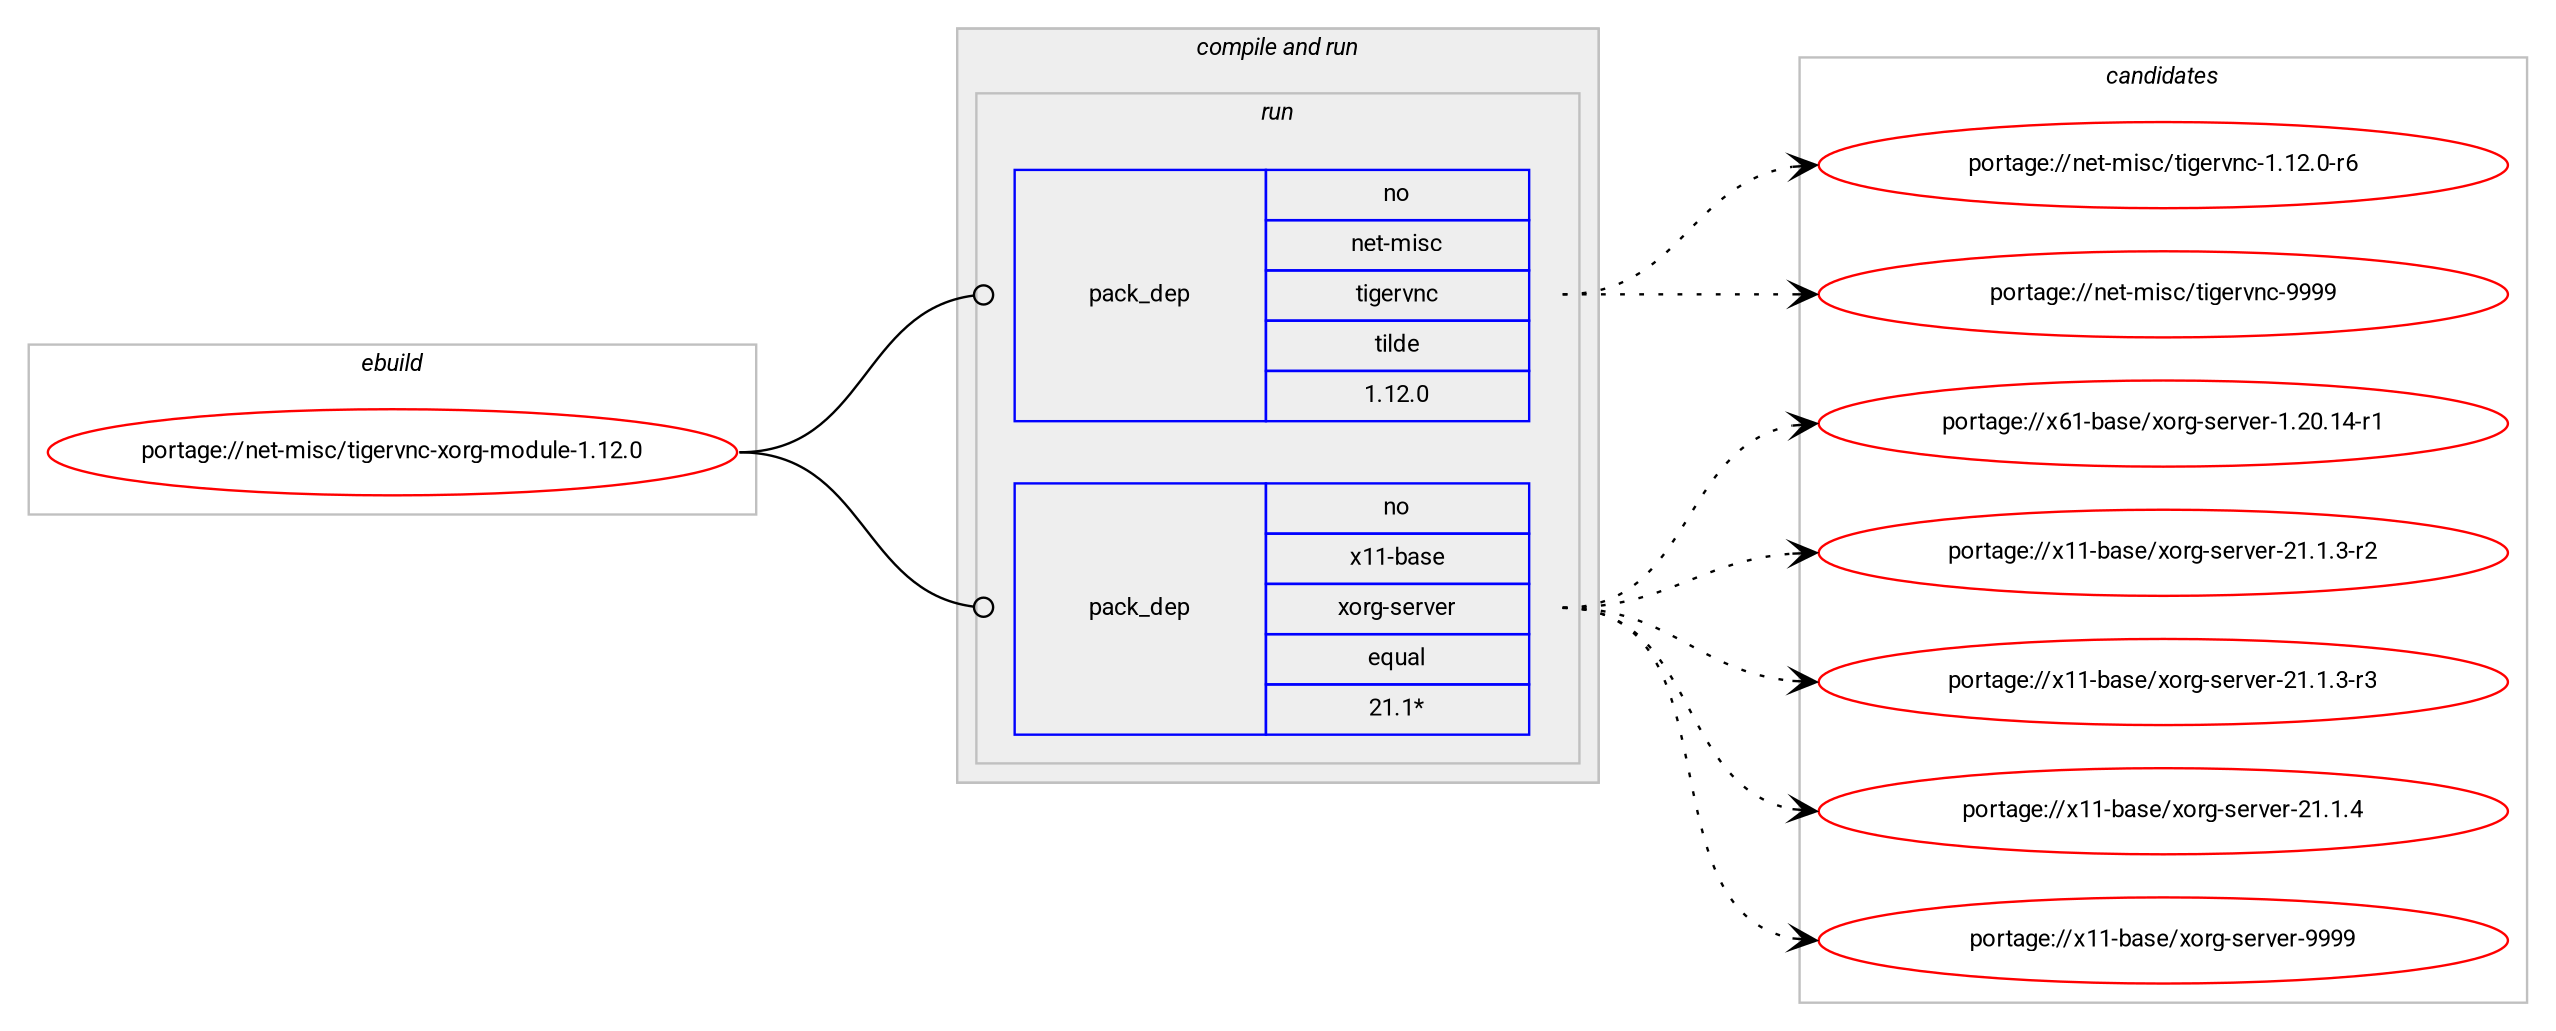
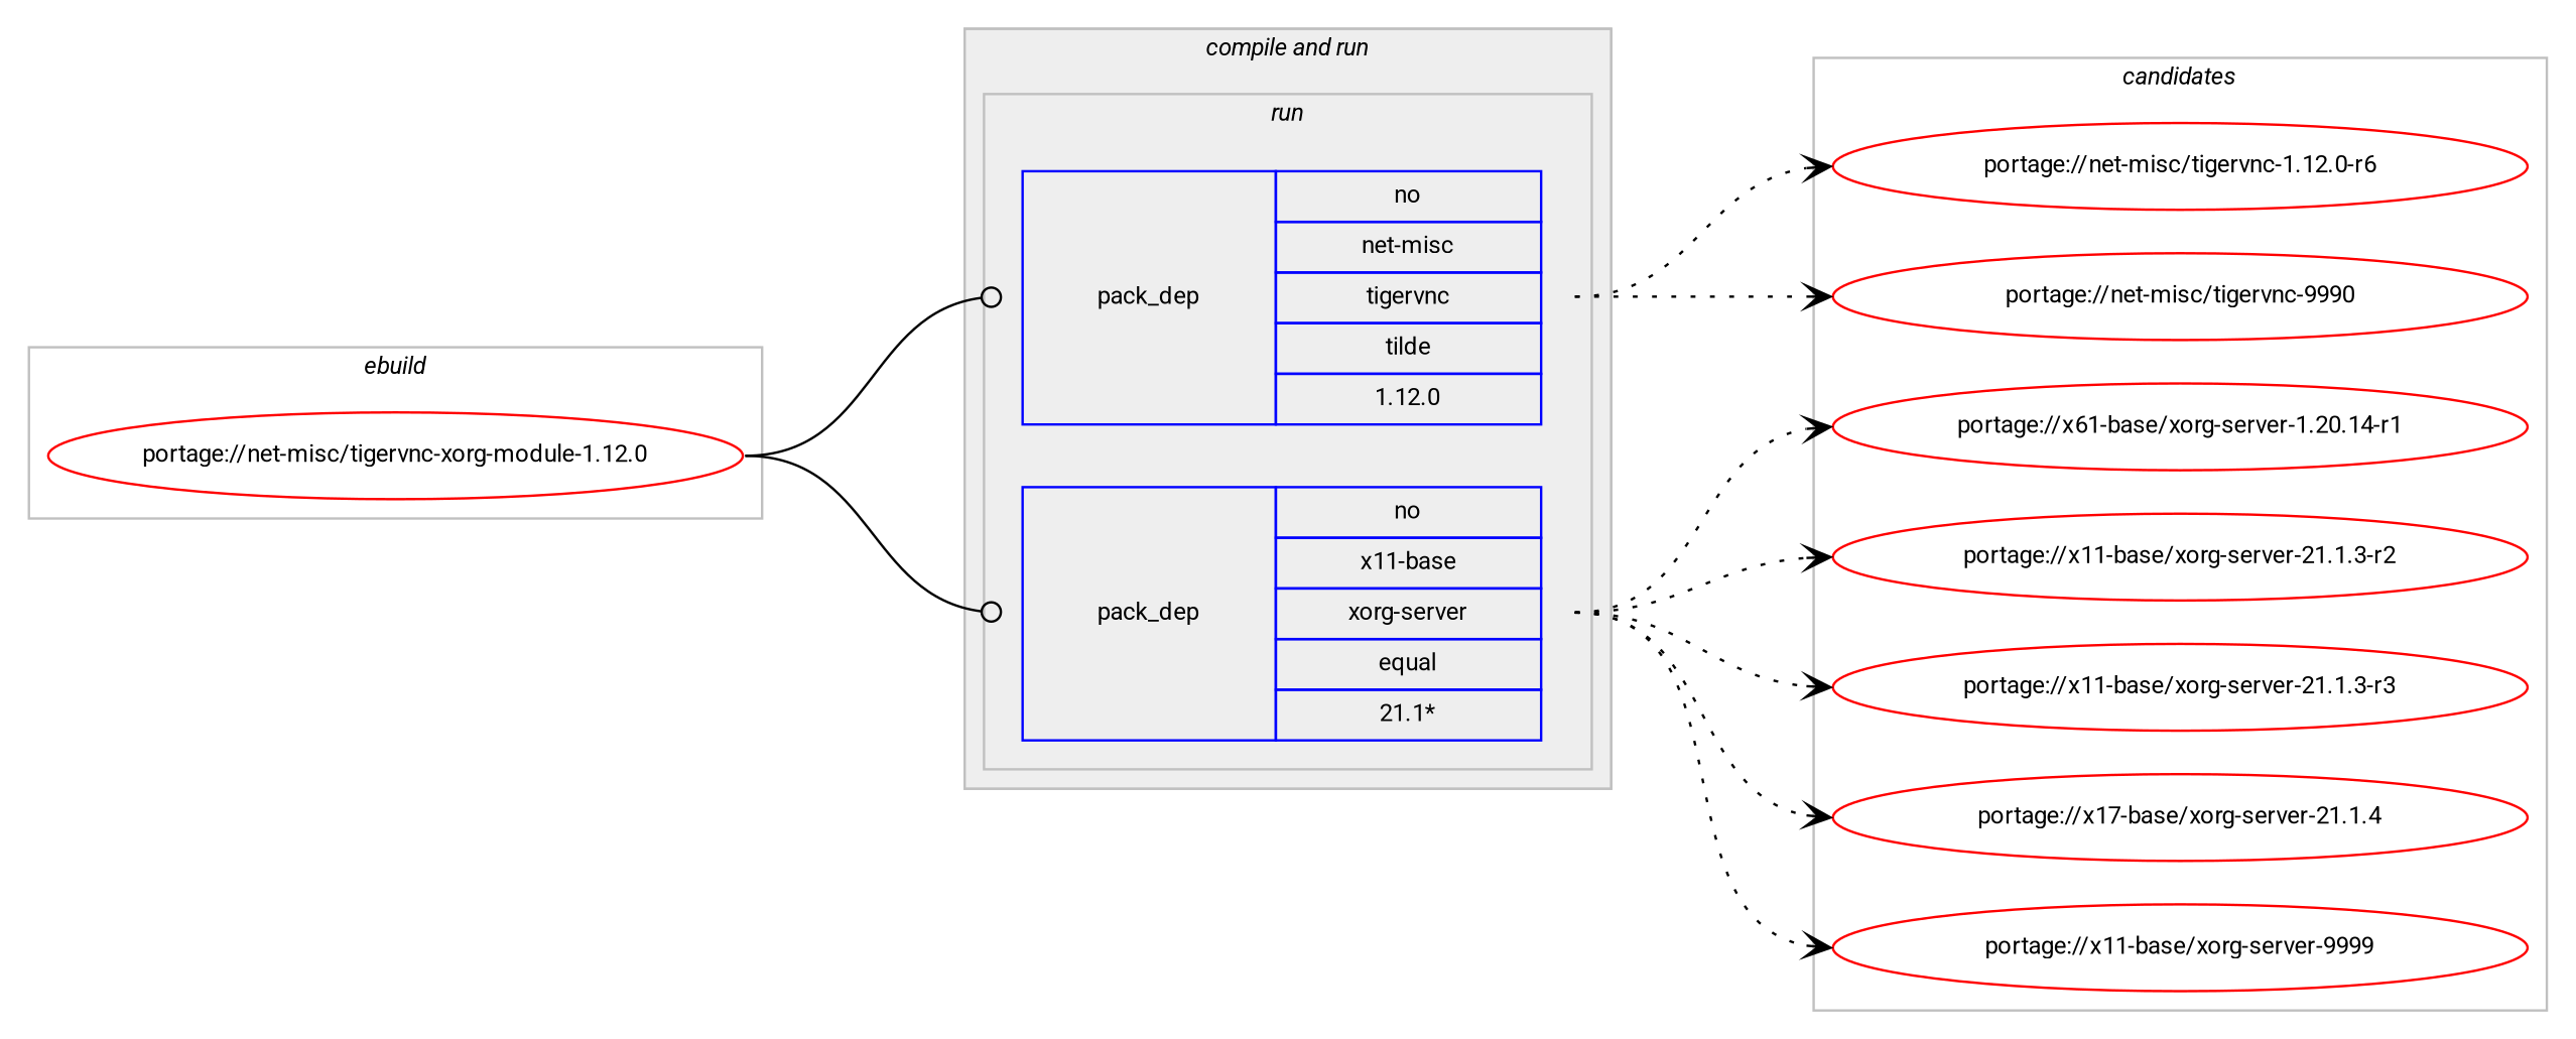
  digraph {
    compound=true
    concentrate=true
    fontname=Roboto
    fontsize=10
    newrank=true
    rankdir=LR
    ranksep=1.5
    node [color=red fontname=Roboto fontsize=10]
    edge [arrowhead=vee fontname=Roboto headport=w style=dotted tailport=e weight=100]
    n1 [label="portage://net-misc/tigervnc-xorg-module-1.12.0" width=4]
    n2 [color=blue label=<<TABLE BORDER="0" CELLBORDER="1" CELLSPACING="0" CELLPADDING="4" WIDTH="220"><TR><TD ROWSPAN="6" CELLPADDING="30">pack_dep</TD></TR><TR><TD WIDTH="110">no</TD></TR><TR><TD>net-misc</TD></TR><TR><TD>tigervnc</TD></TR><TR><TD>tilde</TD></TR><TR><TD>1.12.0</TD></TR></TABLE>> shape=none]
    n3 [color=blue label=<<TABLE BORDER="0" CELLBORDER="1" CELLSPACING="0" CELLPADDING="4" WIDTH="220"><TR><TD ROWSPAN="6" CELLPADDING="30">pack_dep</TD></TR><TR><TD WIDTH="110">no</TD></TR><TR><TD>x11-base</TD></TR><TR><TD>xorg-server</TD></TR><TR><TD>equal</TD></TR><TR><TD>21.1*</TD></TR></TABLE>> shape=none]
    n4 [label="portage://net-misc/tigervnc-1.12.0-r6" width=4]
-   n5 [label="portage://net-misc/tigervnc-9999" width=4]
+   n5 [label="portage://net-misc/tigervnc-9990" width=4]
    n6 [label="portage://x61-base/xorg-server-1.20.14-r1" width=4]
    n7 [label="portage://x11-base/xorg-server-21.1.3-r2" width=4]
    n8 [label="portage://x11-base/xorg-server-21.1.3-r3" width=4]
-   n9 [label="portage://x11-base/xorg-server-21.1.4" width=4]
+   n9 [label="portage://x17-base/xorg-server-21.1.4" width=4]
    n10 [label="portage://x11-base/xorg-server-9999" width=4]
    subgraph cluster_1 {
      color=gray
      label=<<i>ebuild</i>>
      n1
    }
    subgraph cluster_2 {
      color=gray
      label=<<i>dependencies</i>>
      subgraph cluster_3 {
        color=gray
        fillcolor="#eeeeee"
        label=<<i>compile</i>>
        style=filled
      }
      subgraph cluster_4 {
        color=gray
        fillcolor="#eeeeee"
        label=<<i>compile and run</i>>
        style=filled
      }
      subgraph cluster_5 {
        color=gray
        fillcolor="#eeeeee"
        label=<<i>run</i>>
        style=filled
        subgraph sub_6 {
          color=gray
          fillcolor="#eeeeee"
          label=<<i>run</i>>
          style=filled
          n2
        }
        subgraph sub_7 {
          color=gray
          fillcolor="#eeeeee"
          label=<<i>run</i>>
          style=filled
          n3
        }
      }
    }
    subgraph cluster_8 {
      color=gray
      label=<<i>candidates</i>>
      rank=same
      subgraph sub_9 {
        color=black
        label=<<i>candidates</i>>
        nodesep=1
        rank=same
        n4
        n5
      }
      subgraph sub_10 {
        color=black
        label=<<i>candidates</i>>
        nodesep=1
        rank=same
        n6
        n7
        n8
        n9
        n10
      }
    }
    n1 -> n2 [arrowhead=odot style=solid weight=20]
    n1 -> n3 [arrowhead=odot style=solid weight=20]
    n2 -> n4
    n2 -> n5
    n3 -> n6
    n3 -> n7
    n3 -> n8
    n3 -> n9
    n3 -> n10
  }
